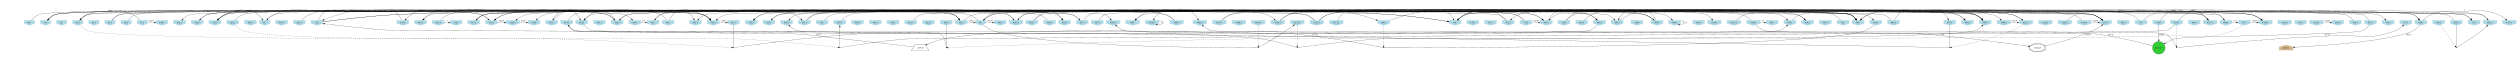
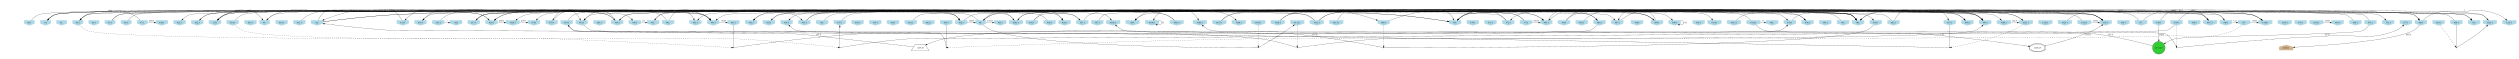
  digraph {
    fontname="EB Garamond"
    node [fontname="EB Garamond" shape=invhouse style=filled color=lightblue]
    edge [fontname="EB Garamond"]
    rankInputs [shape=circle style=invisible color=""]
    n2 [label="#0:1"]
    n3 [label="#1:1"]
    n4 [label="#2:1"]
    n5 [label="#3:1"]
    n6 [label="#4:1"]
    n7 [label="#5:1"]
    n8 [label="#6:1"]
    n9 [label="#7:1"]
    n10 [label="#8:1"]
    n11 [label="#9:1"]
    n12 [label="#10:1"]
    n13 [label="#11:1"]
    n14 [label="#12:1"]
    n15 [label="#13:1"]
    n16 [label="#14:1"]
    n17 [label="#15:1"]
    n18 [label="#16:1"]
    n19 [label="#17:1"]
    n20 [label="#18:1"]
    n21 [label="#19:1"]
    n22 [label="#20:1"]
    n23 [label="#21:1"]
    n24 [label="#22:1"]
    n25 [label="#23:1"]
    n26 [label="#24:1"]
    n27 [label="#25:1"]
    n28 [label="#26:1"]
    n29 [label="#27:1"]
    n30 [label="#28:1"]
    n31 [label="#29:1"]
    n32 [label="#30:1"]
    n33 [label="#31:1"]
    n34 [label="#32:1"]
    n35 [label="#33:1"]
    n36 [label="#34:1"]
    n37 [label="#35:1"]
    n38 [label="#36:1"]
    n39 [label="#37:1"]
    n40 [label="#38:1"]
    n41 [label="#39:1"]
    n42 [label="#40:1"]
    n43 [label="#41:1"]
    n44 [label="#42:1"]
    n45 [label="#43:1"]
    n46 [label="#44:1"]
    n47 [label="#45:1"]
    n48 [label="#46:1"]
    n49 [label="#47:1"]
    n50 [label="#48:1"]
    n51 [label="#49:1"]
    n52 [label="#50:1"]
    n53 [label="#51:1"]
    n54 [label="#52:1"]
    n55 [label="#53:1"]
    n56 [label="#54:1"]
    n57 [label="#55:1"]
    n58 [label="#56:1"]
    n59 [label="#57:1"]
    n60 [label="#58:1"]
    n61 [label="#59:1"]
    n62 [label="#60:1"]
    n63 [label="#61:1"]
    n64 [label="#62:1"]
    n65 [label="#63:1"]
    n66 [label="#64:1"]
    n67 [label="#65:1"]
    n68 [label="#66:1"]
    n69 [label="#67:1"]
    n70 [label="#68:1"]
    n71 [label="#69:1"]
    n72 [label="#70:1"]
    n73 [label="#71:1"]
    n74 [label="#72:1"]
    n75 [label="#73:1"]
    n76 [label="#74:1"]
    n77 [label="#75:1"]
    n78 [label="#76:1"]
    n79 [label="#77:1"]
    n80 [label="#78:1"]
    n81 [label="#79:1"]
    n82 [label="#80:1"]
    n83 [label="#81:1"]
    n84 [label="#82:1"]
    n85 [label="#83:1"]
    n86 [label="#84:1"]
    n87 [label="#85:1"]
    n88 [label="#86:1"]
    n89 [label="#87:1"]
    n90 [label="#88:4"]
    n91 [label="#89:1"]
    n92 [label="#90:1"]
    n93 [label="#91:1"]
    n94 [label="#92:1"]
    n95 [label="#93:1"]
    n96 [label="#94:1"]
    n97 [label="#95:1"]
    n98 [label="#96:1"]
    n99 [label="#97:1"]
    n100 [label="#98:1"]
    n101 [label="#99:1"]
    n102 [label="#100:1"]
    n103 [label="#101:1"]
    n104 [label="#102:1"]
    n105 [label="#103:1"]
    n106 [label="#104:1"]
    n107 [label="#105:1"]
    n108 [label="#106:1"]
    n109 [label="#107:1"]
    n110 [label="#108:1"]
    n111 [label="#109:1"]
    n112 [label="#110:1"]
    n113 [label="#111:1"]
    n114 [label="#112:1"]
    n115 [label="#113:1"]
    n116 [label="#114:1"]
    n117 [label="#115:1"]
    n118 [label="#116:1"]
    n119 [label="#117:1"]
    n120 [label="#118:1"]
    n121 [label="#119:1"]
    n122 [label="#120:1"]
    n123 [label="#121:1"]
    n124 [label="#122:1"]
    n125 [label="#123:1"]
    n126 [label="#124:1"]
    n127 [label="#125:1"]
    n128 [label="#126:1"]
    n129 [label="#127:1"]
    rankOutputs [shape=circle style=invisible color=""]
    n131 [color=tan label="#128:1" shape=house]
    134 [shape=point style="" color=""]
    138 [shape=point style="" color=""]
    140 [shape=point style="" color=""]
    135 [shape=point style="" color=""]
    141 [shape=point style="" color=""]
    n137 [fillcolor=limegreen label="#131:49" shape=circle color=""]
    133 [shape=point style="" color=""]
    137 [shape=point style="" color=""]
    136 [shape=point style="" color=""]
    n141 [label="#129:49" shape=trapezium style="" color=""]
    139 [shape=point style="" color=""]
    n143 [label="#130:49" shape=doubleoctagon style="" color=""]
    subgraph sub_1 {
      rank=same
      rankdir=TB
      rankInputs
      n2
      n3
      n4
      n5
      n6
      n7
      n8
      n9
      n10
      n11
      n12
      n13
      n14
      n15
      n16
      n17
      n18
      n19
      n20
      n21
      n22
      n23
      n24
      n25
      n26
      n27
      n28
      n29
      n30
      n31
      n32
      n33
      n34
      n35
      n36
      n37
      n38
      n39
      n40
      n41
      n42
      n43
      n44
      n45
      n46
      n47
      n48
      n49
      n50
      n51
      n52
      n53
      n54
      n55
      n56
      n57
      n58
      n59
      n60
      n61
      n62
      n63
      n64
      n65
      n66
      n67
      n68
      n69
      n70
      n71
      n72
      n73
      n74
      n75
      n76
      n77
      n78
      n79
      n80
      n81
      n82
      n83
      n84
      n85
      n86
      n87
      n88
      n89
      n90
      n91
      n92
      n93
      n94
      n95
      n96
      n97
      n98
      n99
      n100
      n101
      n102
      n103
      n104
      n105
      n106
      n107
      n108
      n109
      n110
      n111
      n112
      n113
      n114
      n115
      n116
      n117
      n118
      n119
      n120
      n121
      n122
      n123
      n124
      n125
      n126
      n127
      n128
      n129
    }
    subgraph sub_2 {
      rank=same
      rankdir=TB
      rankOutputs
      n131
    }
    rankInputs -> n2 [style=invis]
    rankInputs -> rankOutputs [color=invis]
    n2 -> n3 [style=invis]
    n2 -> n29 [label=3]
    n3 -> n4 [style=invis]
    n3 -> n47 [label=3]
    n4 -> n5 [style=invis]
    n5 -> n6 [style=invis]
    n5 -> n119 [label=31]
    n5 -> 134 [style=dashed]
    n6 -> n7 [style=invis]
    n7 -> n8 [style=invis]
    n7 -> n71 [label=7]
    n7 -> n96 [label=65535]
    n8 -> n9 [style=invis]
    n8 -> n36 [label=7]
    n9 -> n5 [label=4095]
    n9 -> n10 [style=invis]
    n9 -> n22 [label=65535]
    n10 -> n11 [style=invis]
    n10 -> n20 [label=15]
    n10 -> n66 [label=65535]
    n10 -> n101 [label=8191]
    n10 -> n103 [label=31]
    n10 -> 138 [dir=none]
    n11 -> n12 [style=invis]
    n11 -> n20 [label=65535]
    n12 -> n13 [style=invis]
    n13 -> n14 [style=invis]
    n13 -> n104 [label=65535]
    n14 -> n15 [style=invis]
    n14 -> n57 [label=65535]
    n14 -> n83 [label=65535]
    n14 -> n88 [label=32767]
    n15 -> n16 [style=invis]
    n15 -> n24 [label=3]
    n16 -> n17 [style=invis]
    n17 -> n18 [style=invis]
    n17 -> n18 [label=7]
    n17 -> n34 [label=65535]
    n18 -> n19 [style=invis]
    n19 -> n20 [style=invis]
    n19 -> n33 [label=63]
    n19 -> n85 [label=65535]
    n20 -> n5 [label=65535]
    n20 -> n21 [style=invis]
    n20 -> n122 [label=65535]
    n21 -> n22 [style=invis]
    n21 -> n36 [label=65535]
    n21 -> 140 [dir=none]
    n22 -> n23 [style=invis]
    n23 -> n24 [style=invis]
    n24 -> n25 [style=invis]
    n24 -> n28 [label=7]
    n25 -> n11 [label=2047]
    n25 -> n26 [style=invis]
    n25 -> n89 [label=65535]
    n26 -> n27 [style=invis]
    n26 -> n46 [label=32767]
    n26 -> 135 [style=dashed]
    n27 -> n28 [style=invis]
    n28 -> n29 [style=invis]
    n29 -> n30 [style=invis]
    n29 -> n54 [label=3]
    n29 -> n108 [label=65535]
    n30 -> n31 [style=invis]
    n30 -> n129 [label=7]
    n30 -> n131 [label=65535]
    n31 -> n32 [style=invis]
    n31 -> 141 [style=dashed]
    n32 -> n33 [style=invis]
    n32 -> n71 [label=65535]
    n32 -> 141 [dir=none]
    n33 -> n34 [style=invis]
    n34 -> n10 [label=65535]
    n34 -> n35 [style=invis]
    n34 -> n44 [label=127]
    n34 -> n71 [label=65535]
    n35 -> n36 [style=invis]
    n36 -> n16 [label=32767]
    n36 -> n37 [style=invis]
    n36 -> n53 [label=65535]
    n37 -> n19 [label=65535]
    n37 -> n38 [style=invis]
    n37 -> n103 [label=63]
    n38 -> n39 [style=invis]
    n39 -> n40 [style=invis]
    n39 -> n82 [label=65535]
    n39 -> n128 [label=1023]
    n40 -> n30 [label=65535]
    n40 -> n41 [style=invis]
    n40 -> n137 [label=65535]
    n41 -> n42 [style=invis]
    n41 -> n119 [label=127]
    n41 -> 134 [dir=none]
    n41 -> 133 [style=dashed]
    n42 -> n43 [style=invis]
    n43 -> n35 [label=127]
    n43 -> n44 [style=invis]
    n44 -> n45 [style=invis]
    n44 -> 133 [dir=none]
    n45 -> n46 [style=invis]
    n46 -> n15 [label=65535]
    n46 -> n20 [label=7]
    n46 -> n37 [label=1023]
    n46 -> n47 [style=invis]
    n47 -> n43 [label=255]
    n47 -> n48 [style=invis]
    n48 -> n36 [label=65535]
    n48 -> n49 [style=invis]
    n48 -> n81 [label=65535]
    n49 -> n50 [style=invis]
    n49 -> n120 [label=65535]
    n49 -> 137 [style=dashed]
    n50 -> n25 [label=65535]
    n50 -> n49 [label=511]
    n50 -> n51 [style=invis]
    n51 -> n52 [style=invis]
    n52 -> n3 [label=31]
    n52 -> n53 [style=invis]
    n53 -> n54 [style=invis]
    n53 -> 135 [dir=none]
    n54 -> n55 [style=invis]
    n55 -> n56 [style=invis]
    n55 -> n85 [label=65535]
    n56 -> n57 [style=invis]
    n57 -> n34 [label=127]
    n57 -> n58 [style=invis]
    n57 -> n88 [label=2047]
    n58 -> n59 [style=invis]
    n58 -> n92 [label=65535]
    n59 -> n33 [label=65535]
    n59 -> n60 [style=invis]
    n60 -> n61 [style=invis]
    n61 -> n62 [style=invis]
    n62 -> n63 [style=invis]
    n63 -> n64 [style=invis]
-   n63 -> n112 [label=1]
+   n63 -> n110 [label=1]
    n64 -> n65 [style=invis]
    n65 -> n66 [style=invis]
    n65 -> 137 [dir=none]
    n66 -> n67 [style=invis]
    n67 -> n28 [label=255]
    n67 -> n68 [style=invis]
    n67 -> n71 [label=65535]
    n68 -> n25 [label=65535]
    n68 -> n69 [style=invis]
    n69 -> n70 [style=invis]
    n69 -> n91 [label=65535]
    n70 -> n71 [style=invis]
    n70 -> n101 [label=65535]
    n70 -> 136 [style=dashed]
    n71 -> n72 [style=invis]
    n71 -> n99 [label=65535]
    n71 -> n100 [label=65535]
    n72 -> n73 [style=invis]
    n73 -> n74 [style=invis]
    n74 -> n3 [label=65535]
    n74 -> n71 [label=63]
    n74 -> n75 [style=invis]
    n75 -> n76 [style=invis]
    n75 -> n85 [label=65535]
    n75 -> n105 [label=65535]
    n75 -> n106 [label=65535]
    n76 -> n77 [style=invis]
    n77 -> n36 [label=65535]
    n77 -> n78 [style=invis]
    n77 -> n137 [label=32767]
    n78 -> n79 [style=invis]
    n79 -> n80 [style=invis]
    n80 -> n81 [style=invis]
    n81 -> n44 [label=65535]
    n81 -> n82 [style=invis]
    n82 -> n35 [label=3]
    n82 -> n83 [style=invis]
    n82 -> n122 [label=65535]
    n83 -> n84 [style=invis]
    n83 -> 136 [dir=none]
    n84 -> n16 [label=65535]
    n84 -> n85 [style=invis]
    n84 -> n101 [label=65535]
    n85 -> n82 [label=65535]
    n85 -> n86 [style=invis]
    n86 -> n30 [label=65535]
    n86 -> n87 [style=invis]
    n86 -> n116 [label=65535]
    n87 -> n37 [label=65535]
    n87 -> n88 [style=invis]
    n88 -> n89 [style=invis]
    n88 -> n141 [label=65535]
    n89 -> n78 [label=65535]
    n89 -> n90 [style=invis]
    n90 -> n91 [style=invis]
    n91 -> n54 [label=15]
    n91 -> n74 [label=127]
    n91 -> n85 [label=65535]
    n91 -> n92 [style=invis]
    n92 -> n92 [label=511]
    n92 -> n93 [style=invis]
    n93 -> n94 [style=invis]
    n94 -> n95 [style=invis]
    n95 -> n96 [style=invis]
    n95 -> n100 [label=65535]
    n96 -> n97 [style=invis]
    n97 -> n98 [style=invis]
    n98 -> n89 [label=65535]
    n98 -> n99 [style=invis]
    n99 -> n100 [style=invis]
    n99 -> 139 [dir=none]
    n100 -> n101 [style=invis]
    n101 -> n82 [label=65535]
    n101 -> n102 [style=invis]
    n102 -> n103 [style=invis]
    n102 -> n123 [label=65535]
    n103 -> n14 [label=65535]
    n103 -> n96 [label=65535]
    n103 -> n104 [style=invis]
    n104 -> n105 [style=invis]
    n105 -> n106 [style=invis]
    n106 -> n106 [label=31]
    n106 -> n107 [style=invis]
    n107 -> n43 [label=65535]
    n107 -> n80 [label=1]
    n107 -> n108 [style=invis]
    n108 -> n109 [style=invis]
    n109 -> n70 [label=65535]
    n109 -> n82 [label=8191]
    n109 -> n110 [style=invis]
    n110 -> n111 [style=invis]
    n111 -> n112 [style=invis]
    n111 -> 138 [style=dashed]
    n112 -> n102 [label=255]
    n112 -> n113 [style=invis]
    n112 -> n123 [label=511]
    n113 -> n114 [style=invis]
    n113 -> 140 [style=dashed]
    n114 -> n11 [label=65535]
    n114 -> n55 [label=65535]
    n114 -> n95 [label=1]
    n114 -> n115 [style=invis]
    n114 -> n120 [label=511]
    n115 -> n82 [label=65535]
    n115 -> n116 [style=invis]
    n116 -> n117 [style=invis]
    n117 -> n118 [style=invis]
    n117 -> n120 [label=1]
    n118 -> n56 [label=65535]
    n118 -> n94 [label=15]
    n118 -> n119 [style=invis]
    n118 -> n143 [label=31]
    n119 -> n46 [label=65535]
    n119 -> n120 [style=invis]
    n120 -> n105 [label=16383]
    n120 -> n121 [style=invis]
    n121 -> n122 [style=invis]
    n122 -> n80 [label=65535]
    n122 -> n123 [style=invis]
    n123 -> n44 [label=3]
    n123 -> n124 [style=invis]
    n123 -> 139 [style=dashed]
    n124 -> n125 [style=invis]
    n125 -> n50 [label=65535]
    n125 -> n126 [style=invis]
    n126 -> n23 [label=65535]
    n126 -> n37 [label=65535]
    n126 -> n127 [style=invis]
    n127 -> n51 [label=65535]
    n127 -> n128 [style=invis]
    n128 -> n10 [label=32767]
    n128 -> n129 [style=invis]
    rankOutputs -> n131 [style=invis]
    134 -> n59
    138 -> n113
    140 -> n101
    135 -> n95
    141 -> n128
    n137 -> n108 [label=65535]
    133 -> n79
    137 -> n14
    136 -> n104
    n141 -> n21 [label=65535]
    139 -> n56
    n143 -> n37 [label=65535]
  }
